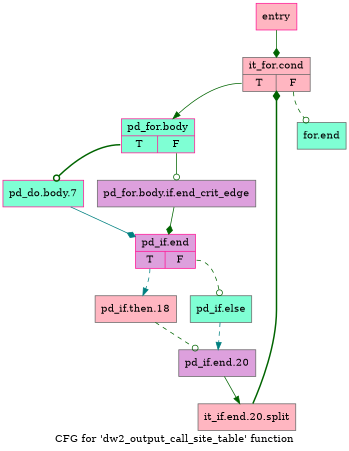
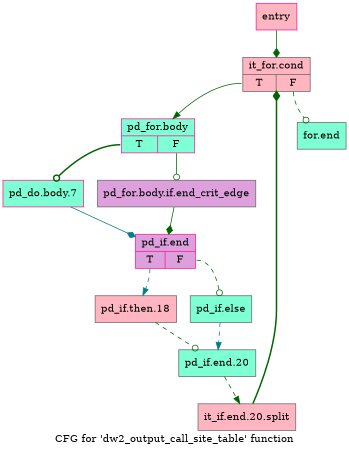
  digraph {
    label="CFG for 'dw2_output_call_site_table' function"
    node [color=gray40 fillcolor=lightpink shape=record style=filled]
    edge [arrowhead=odot color=darkgreen style=dashed]
    n1 [color=deeppink label="{entry}"]
    n2 [label="{it_for.cond|{<s0>T|<s1>F}}"]
    n3 [color=deeppink fillcolor=aquamarine label="{pd_for.body|{<s0>T|<s1>F}}"]
    n4 [fillcolor=aquamarine label="{for.end}"]
    n5 [color=deeppink fillcolor=aquamarine label="{pd_do.body.7}"]
    n6 [fillcolor=plum label="{pd_for.body.if.end_crit_edge}"]
    n7 [color=deeppink fillcolor=plum label="{pd_if.end|{<s0>T|<s1>F}}"]
    n8 [label="{pd_if.then.18}"]
    n9 [fillcolor=aquamarine label="{pd_if.else}"]
-   n10 [fillcolor=plum label="{pd_if.end.20}"]
+   n10 [fillcolor=aquamarine label="{pd_if.end.20}"]
    n11 [label="{it_if.end.20.split}"]
    n1 -> n2 [arrowhead=diamond style=solid]
    n2 -> n3 [arrowhead=normal style=solid tailport=s0]
    n2 -> n4 [tailport=s1]
    n3 -> n5 [style=bold tailport=s0]
    n3 -> n6 [style=solid tailport=s1]
    n5 -> n7 [arrowhead=diamond color=teal style=solid]
    n6 -> n7 [arrowhead=diamond style=solid]
    n7 -> n8 [arrowhead=normal color=teal tailport=s0]
    n7 -> n9 [tailport=s1]
    n8 -> n10
    n9 -> n10 [arrowhead=normal color=teal]
-   n10 -> n11 [arrowhead=normal style=solid]
+   n10 -> n11 [arrowhead=normal]
    n11 -> n2 [arrowhead=diamond style=bold]
  }
